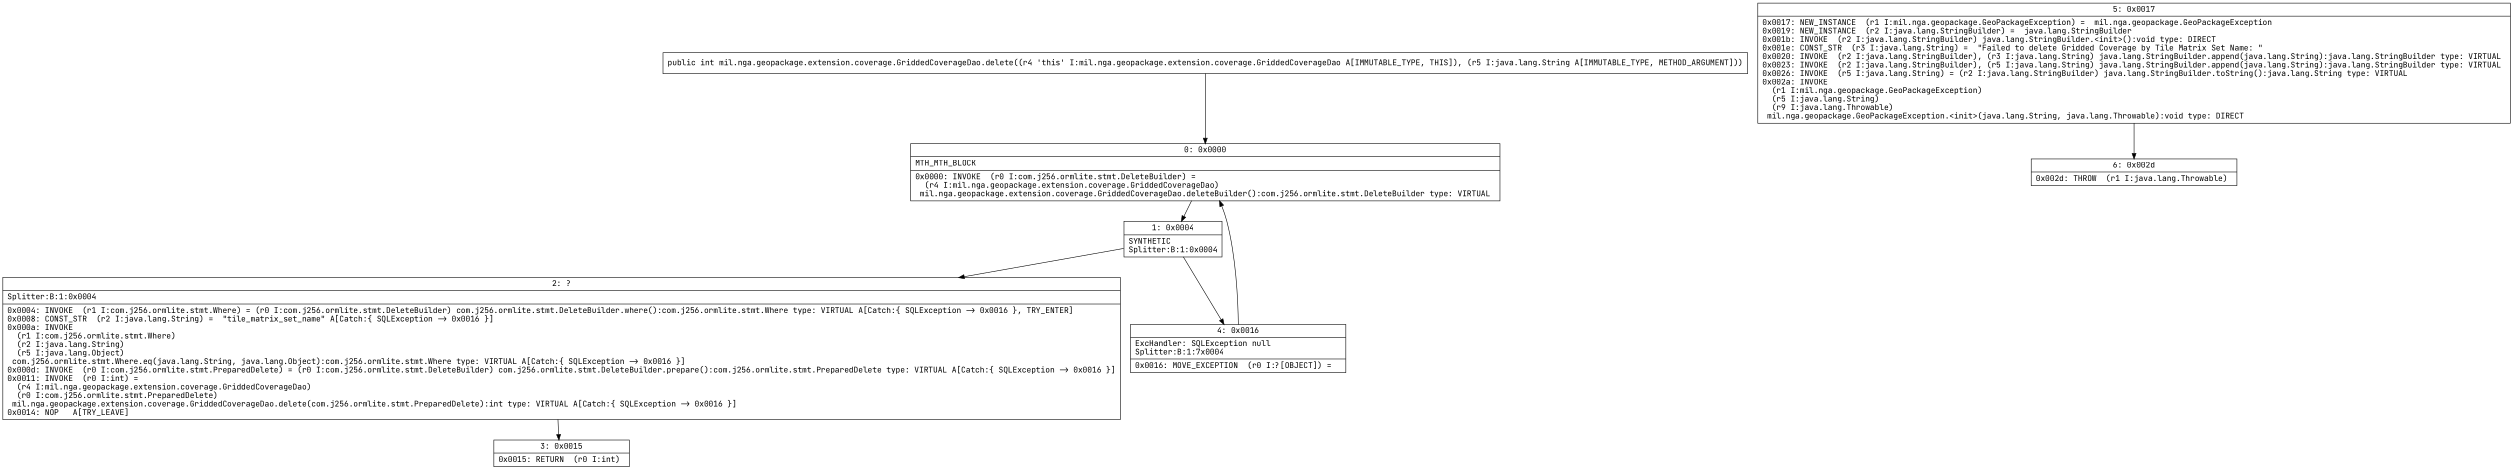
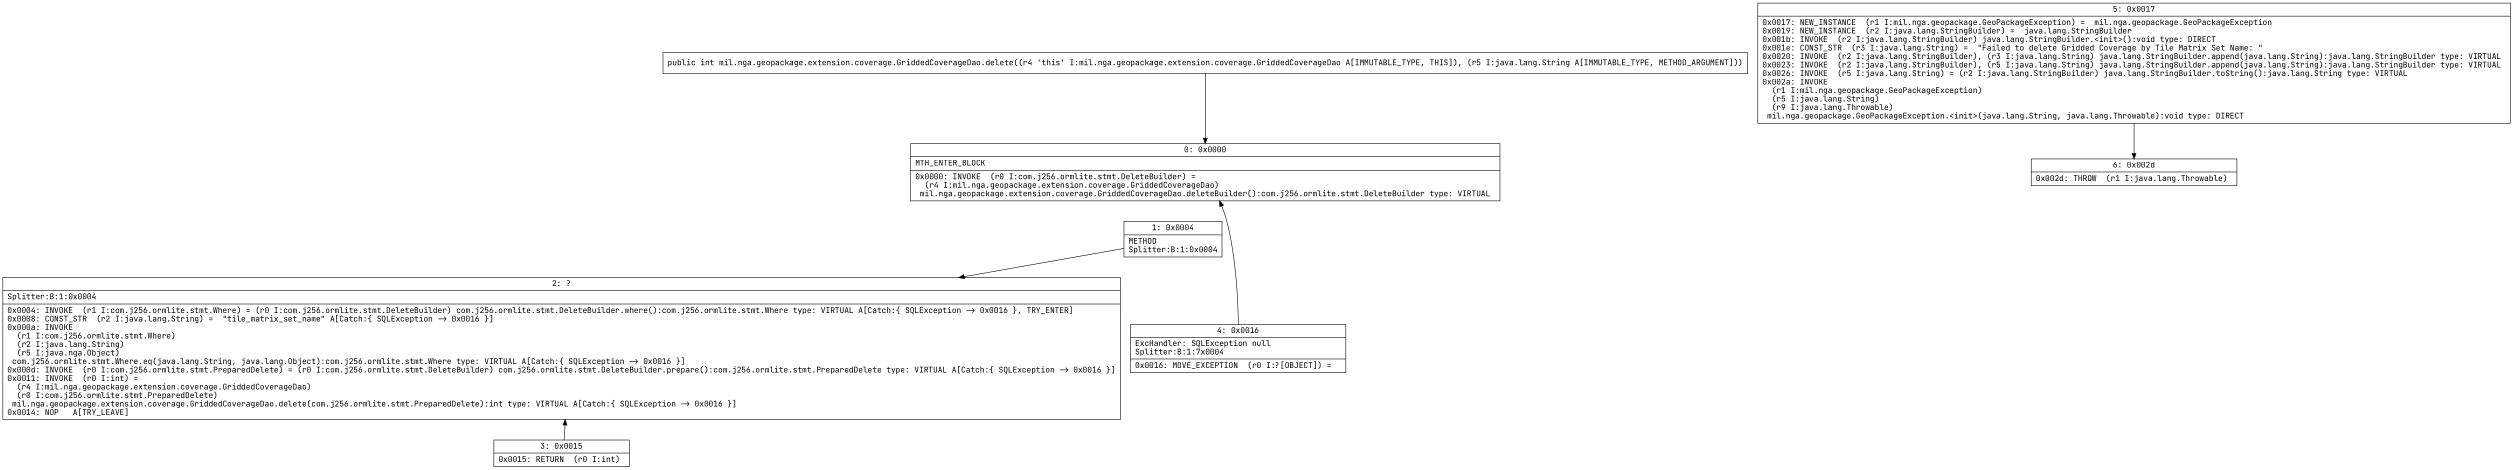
  digraph {
    fontname="JetBrains Mono"
    node [fontname="JetBrains Mono" shape=record]
    edge [fontname="JetBrains Mono"]
-   n1 [label="{0\:\ 0x0000|MTH_MTH_BLOCK\l|0x0000: INVOKE  (r0 I:com.j256.ormlite.stmt.DeleteBuilder) = \l  (r4 I:mil.nga.geopackage.extension.coverage.GriddedCoverageDao)\l mil.nga.geopackage.extension.coverage.GriddedCoverageDao.deleteBuilder():com.j256.ormlite.stmt.DeleteBuilder type: VIRTUAL \l}"]
-   n2 [label="{1\:\ 0x0004|SYNTHETIC\lSplitter:B:1:0x0004\l}"]
-   n3 [label="{2\:\ ?|Splitter:B:1:0x0004\l|0x0004: INVOKE  (r1 I:com.j256.ormlite.stmt.Where) = (r0 I:com.j256.ormlite.stmt.DeleteBuilder) com.j256.ormlite.stmt.DeleteBuilder.where():com.j256.ormlite.stmt.Where type: VIRTUAL A[Catch:\{ SQLException \-\> 0x0016 \}, TRY_ENTER]\l0x0008: CONST_STR  (r2 I:java.lang.String) =  \"tile_matrix_set_name\" A[Catch:\{ SQLException \-\> 0x0016 \}]\l0x000a: INVOKE  \l  (r1 I:com.j256.ormlite.stmt.Where)\l  (r2 I:java.lang.String)\l  (r5 I:java.lang.Object)\l com.j256.ormlite.stmt.Where.eq(java.lang.String, java.lang.Object):com.j256.ormlite.stmt.Where type: VIRTUAL A[Catch:\{ SQLException \-\> 0x0016 \}]\l0x000d: INVOKE  (r0 I:com.j256.ormlite.stmt.PreparedDelete) = (r0 I:com.j256.ormlite.stmt.DeleteBuilder) com.j256.ormlite.stmt.DeleteBuilder.prepare():com.j256.ormlite.stmt.PreparedDelete type: VIRTUAL A[Catch:\{ SQLException \-\> 0x0016 \}]\l0x0011: INVOKE  (r0 I:int) = \l  (r4 I:mil.nga.geopackage.extension.coverage.GriddedCoverageDao)\l  (r0 I:com.j256.ormlite.stmt.PreparedDelete)\l mil.nga.geopackage.extension.coverage.GriddedCoverageDao.delete(com.j256.ormlite.stmt.PreparedDelete):int type: VIRTUAL A[Catch:\{ SQLException \-\> 0x0016 \}]\l0x0014: NOP   A[TRY_LEAVE]\l}"]
+   n1 [label="{0\:\ 0x0000|MTH_ENTER_BLOCK\l|0x0000: INVOKE  (r0 I:com.j256.ormlite.stmt.DeleteBuilder) = \l  (r4 I:mil.nga.geopackage.extension.coverage.GriddedCoverageDao)\l mil.nga.geopackage.extension.coverage.GriddedCoverageDao.deleteBuilder():com.j256.ormlite.stmt.DeleteBuilder type: VIRTUAL \l}"]
+   n2 [label="{1\:\ 0x0004|METHOD\lSplitter:B:1:0x0004\l}"]
+   n3 [label="{2\:\ ?|Splitter:B:1:0x0004\l|0x0004: INVOKE  (r1 I:com.j256.ormlite.stmt.Where) = (r0 I:com.j256.ormlite.stmt.DeleteBuilder) com.j256.ormlite.stmt.DeleteBuilder.where():com.j256.ormlite.stmt.Where type: VIRTUAL A[Catch:\{ SQLException \-\> 0x0016 \}, TRY_ENTER]\l0x0008: CONST_STR  (r2 I:java.lang.String) =  \"tile_matrix_set_name\" A[Catch:\{ SQLException \-\> 0x0016 \}]\l0x000a: INVOKE  \l  (r1 I:com.j256.ormlite.stmt.Where)\l  (r2 I:java.lang.String)\l  (r5 I:java.nga.Object)\l com.j256.ormlite.stmt.Where.eq(java.lang.String, java.lang.Object):com.j256.ormlite.stmt.Where type: VIRTUAL A[Catch:\{ SQLException \-\> 0x0016 \}]\l0x000d: INVOKE  (r0 I:com.j256.ormlite.stmt.PreparedDelete) = (r0 I:com.j256.ormlite.stmt.DeleteBuilder) com.j256.ormlite.stmt.DeleteBuilder.prepare():com.j256.ormlite.stmt.PreparedDelete type: VIRTUAL A[Catch:\{ SQLException \-\> 0x0016 \}]\l0x0011: INVOKE  (r0 I:int) = \l  (r4 I:mil.nga.geopackage.extension.coverage.GriddedCoverageDao)\l  (r0 I:com.j256.ormlite.stmt.PreparedDelete)\l mil.nga.geopackage.extension.coverage.GriddedCoverageDao.delete(com.j256.ormlite.stmt.PreparedDelete):int type: VIRTUAL A[Catch:\{ SQLException \-\> 0x0016 \}]\l0x0014: NOP   A[TRY_LEAVE]\l}"]
    n4 [label="{4\:\ 0x0016|ExcHandler: SQLException null\lSplitter:B:1:7x0004\l|0x0016: MOVE_EXCEPTION  (r0 I:?[OBJECT]) =  \l}"]
    n5 [label="{3\:\ 0x0015|0x0015: RETURN  (r0 I:int) \l}"]
    n6 [label="{5\:\ 0x0017|0x0017: NEW_INSTANCE  (r1 I:mil.nga.geopackage.GeoPackageException) =  mil.nga.geopackage.GeoPackageException \l0x0019: NEW_INSTANCE  (r2 I:java.lang.StringBuilder) =  java.lang.StringBuilder \l0x001b: INVOKE  (r2 I:java.lang.StringBuilder) java.lang.StringBuilder.\<init\>():void type: DIRECT \l0x001e: CONST_STR  (r3 I:java.lang.String) =  \"Failed to delete Gridded Coverage by Tile Matrix Set Name: \" \l0x0020: INVOKE  (r2 I:java.lang.StringBuilder), (r3 I:java.lang.String) java.lang.StringBuilder.append(java.lang.String):java.lang.StringBuilder type: VIRTUAL \l0x0023: INVOKE  (r2 I:java.lang.StringBuilder), (r5 I:java.lang.String) java.lang.StringBuilder.append(java.lang.String):java.lang.StringBuilder type: VIRTUAL \l0x0026: INVOKE  (r5 I:java.lang.String) = (r2 I:java.lang.StringBuilder) java.lang.StringBuilder.toString():java.lang.String type: VIRTUAL \l0x002a: INVOKE  \l  (r1 I:mil.nga.geopackage.GeoPackageException)\l  (r5 I:java.lang.String)\l  (r9 I:java.lang.Throwable)\l mil.nga.geopackage.GeoPackageException.\<init\>(java.lang.String, java.lang.Throwable):void type: DIRECT \l}"]
    n7 [label="{6\:\ 0x002d|0x002d: THROW  (r1 I:java.lang.Throwable) \l}"]
    n8 [label="{public int mil.nga.geopackage.extension.coverage.GriddedCoverageDao.delete((r4 'this' I:mil.nga.geopackage.extension.coverage.GriddedCoverageDao A[IMMUTABLE_TYPE, THIS]), (r5 I:java.lang.String A[IMMUTABLE_TYPE, METHOD_ARGUMENT])) }"]
-   n1 -> n2
    n2 -> n3
-   n2 -> n4
-   n3 -> n5
+   n5 -> n3
    n4 -> n1
    n6 -> n7
    n8 -> n1
  }
